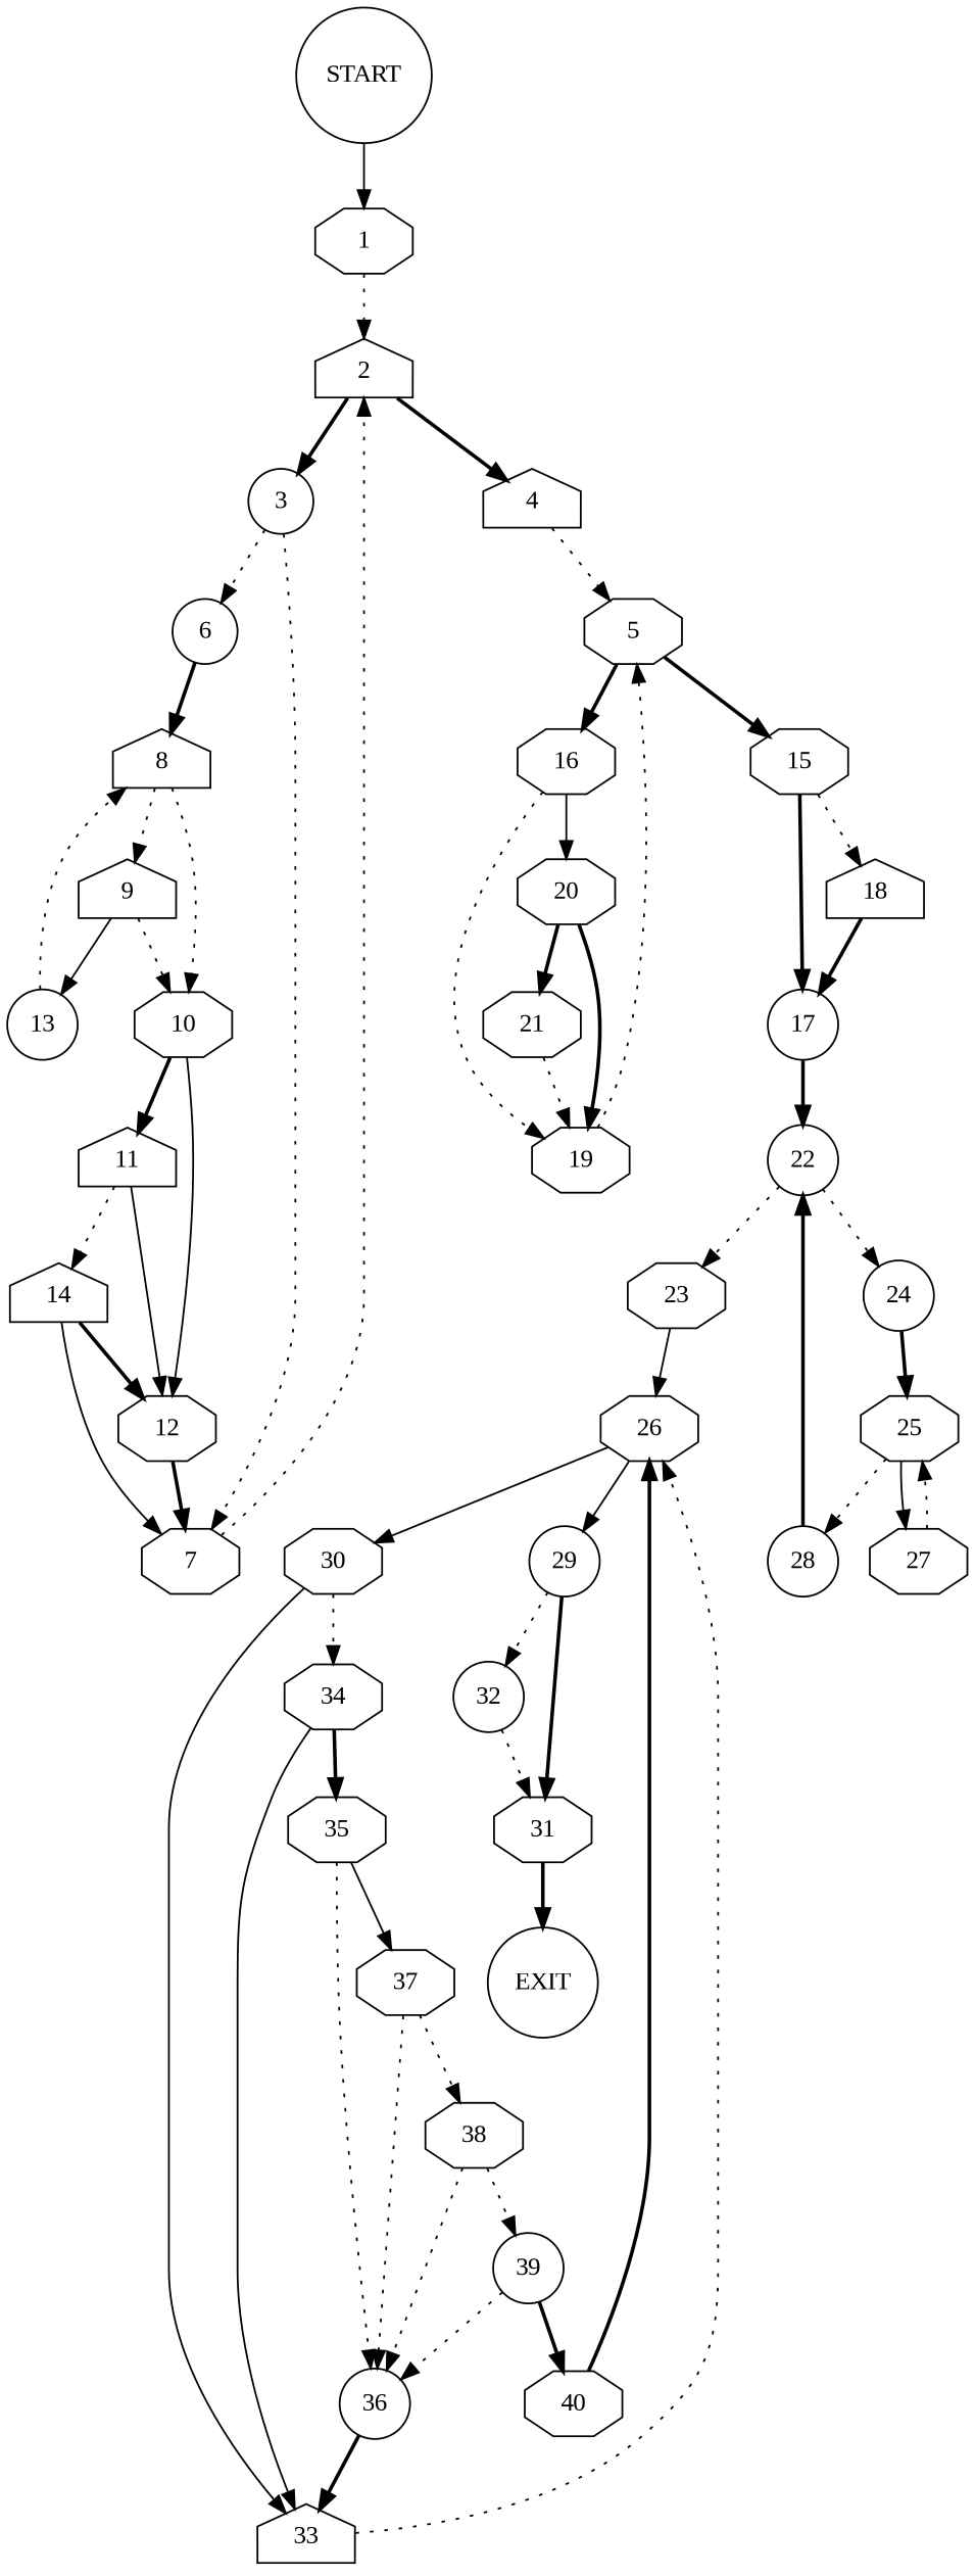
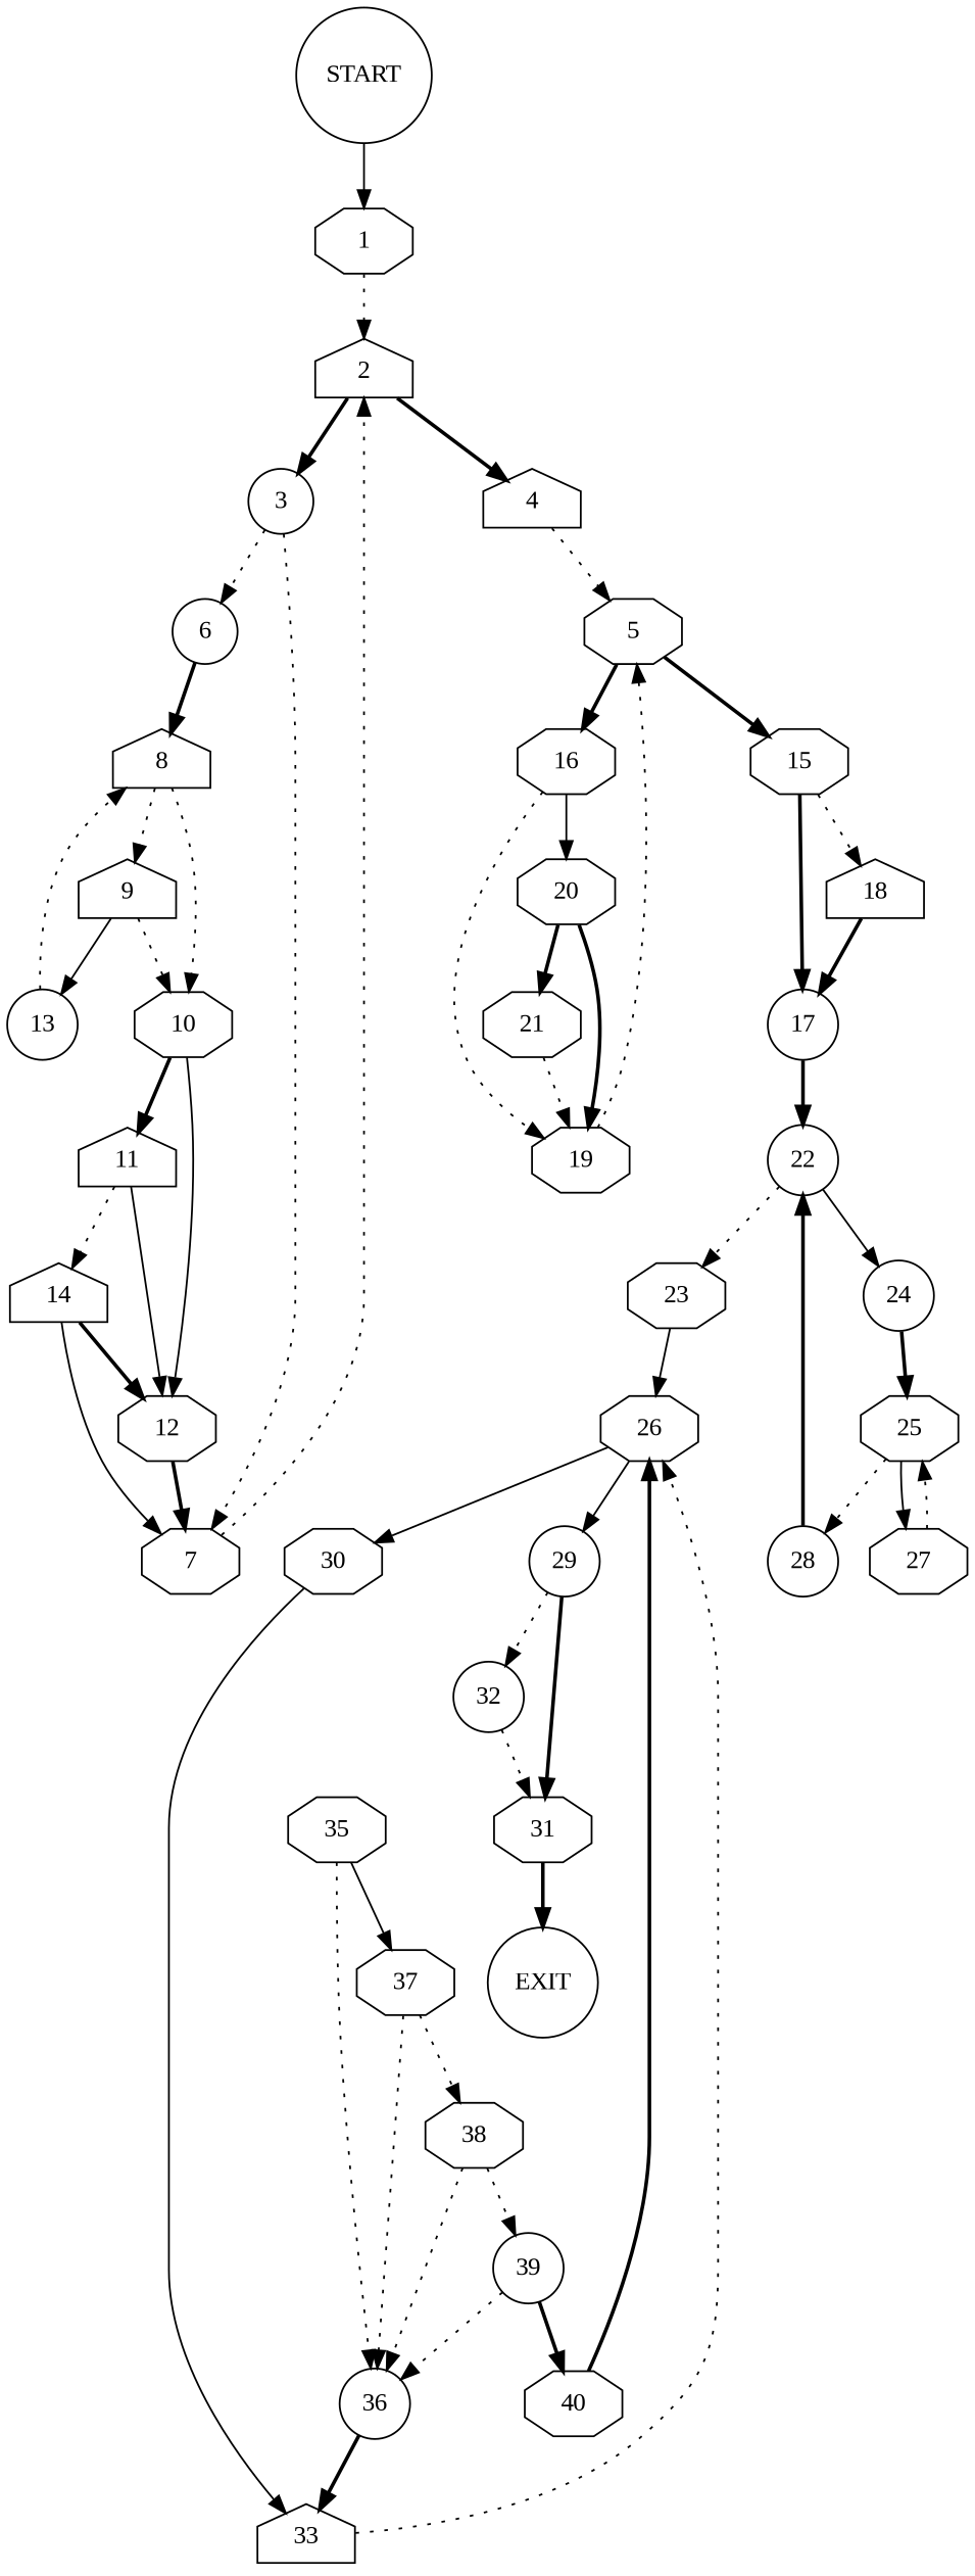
  digraph {
    fontname="Liberation Serif"
    node [fontname="Liberation Serif" shape=octagon]
    edge [fontname="Liberation Serif" style=dotted]
    n1 [label=START shape=circle]
    1
    2 [shape=house]
    n4 [label=EXIT shape=circle]
    3 [shape=circle]
    4 [shape=house]
    6 [shape=circle]
    7
    5
    8 [shape=house]
    15
    16
    17 [shape=circle]
    18 [shape=house]
    19
    20
    9 [shape=house]
    10
    13 [shape=circle]
    11 [shape=house]
    12
    14 [shape=house]
    22 [shape=circle]
    21
    23
    24 [shape=circle]
    26
    25
    29 [shape=circle]
    30
    27
    28 [shape=circle]
    31
    32 [shape=circle]
    33 [shape=house]
-   34
    35
    36 [shape=circle]
    37
    38
    39 [shape=circle]
    40
    n1 -> 1 [style=solid]
    1 -> 2
    2 -> 3 [style=bold]
    2 -> 4 [style=bold]
    3 -> 6
    3 -> 7
    4 -> 5
    6 -> 8 [style=bold]
    7 -> 2
    5 -> 15 [style=bold]
    5 -> 16 [style=bold]
    8 -> 9
    8 -> 10
    15 -> 17 [style=bold]
    15 -> 18
    16 -> 19
    16 -> 20 [style=solid]
    17 -> 22 [style=bold]
    18 -> 17 [style=bold]
    19 -> 5
    20 -> 19 [style=bold]
    20 -> 21 [style=bold]
    9 -> 10
    9 -> 13 [style=solid]
    10 -> 11 [style=bold]
    10 -> 12 [style=solid]
    13 -> 8
    11 -> 12 [style=solid]
    11 -> 14
    12 -> 7 [style=bold]
    14 -> 7 [style=solid]
    14 -> 12 [style=bold]
    22 -> 23
-   22 -> 24
+   22 -> 24 [style=solid]
    21 -> 19
    23 -> 26 [style=solid]
    24 -> 25 [style=bold]
    26 -> 29 [style=solid]
    26 -> 30 [style=solid]
    25 -> 27 [style=solid]
    25 -> 28
    29 -> 31 [style=bold]
    29 -> 32
    30 -> 33 [style=solid]
-   30 -> 34
    27 -> 25
    28 -> 22 [style=bold]
    31 -> n4 [style=bold]
    32 -> 31
    33 -> 26
-   34 -> 33 [style=solid]
-   34 -> 35 [style=bold]
    35 -> 36
    35 -> 37 [style=solid]
    36 -> 33 [style=bold]
    37 -> 36
    37 -> 38
    38 -> 36
    38 -> 39
    39 -> 36
    39 -> 40 [style=bold]
    40 -> 26 [style=bold]
  }
